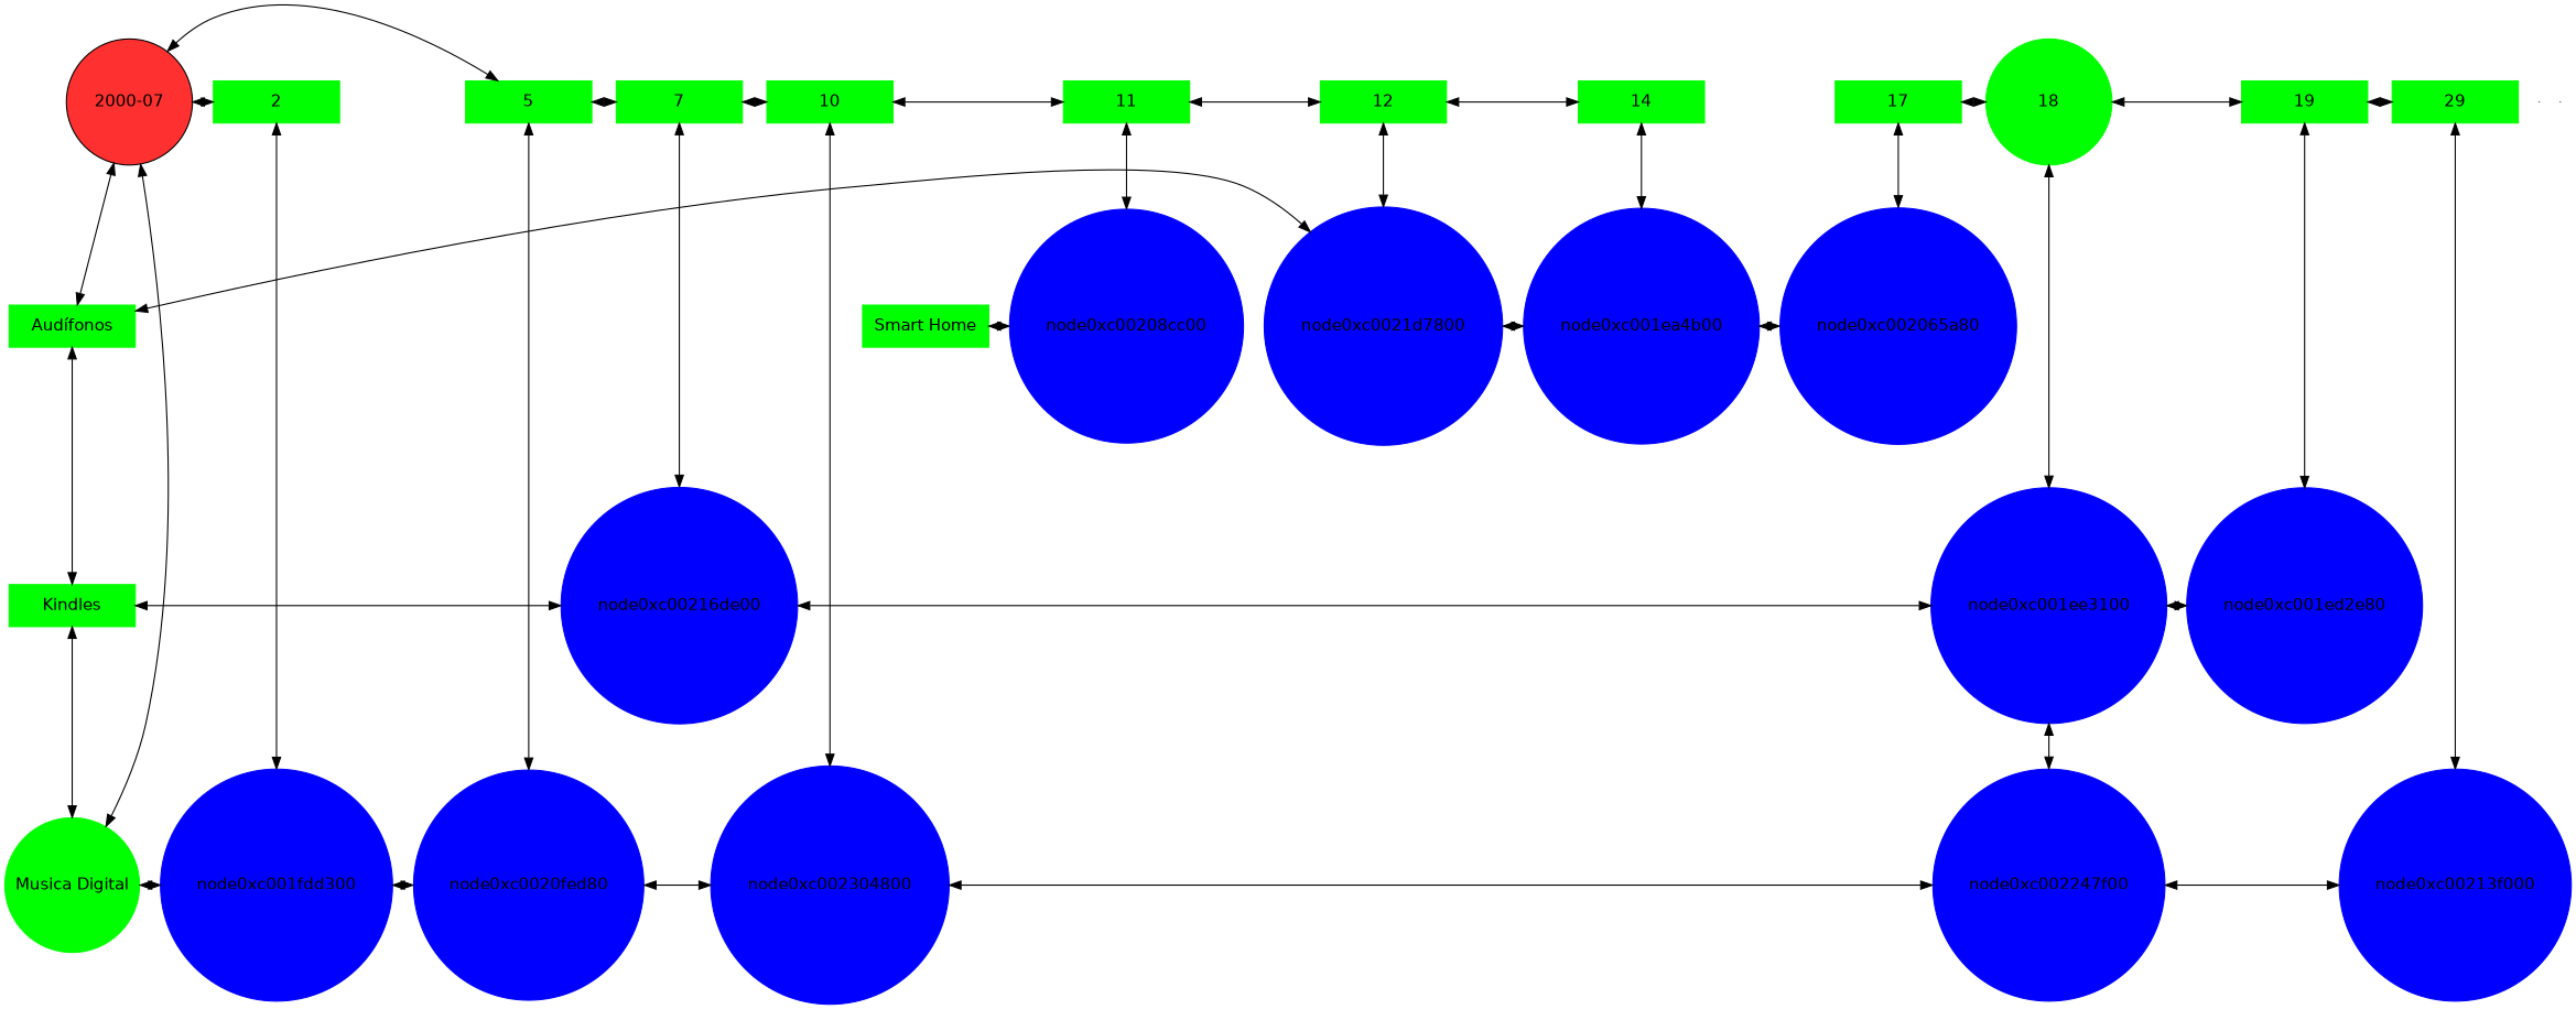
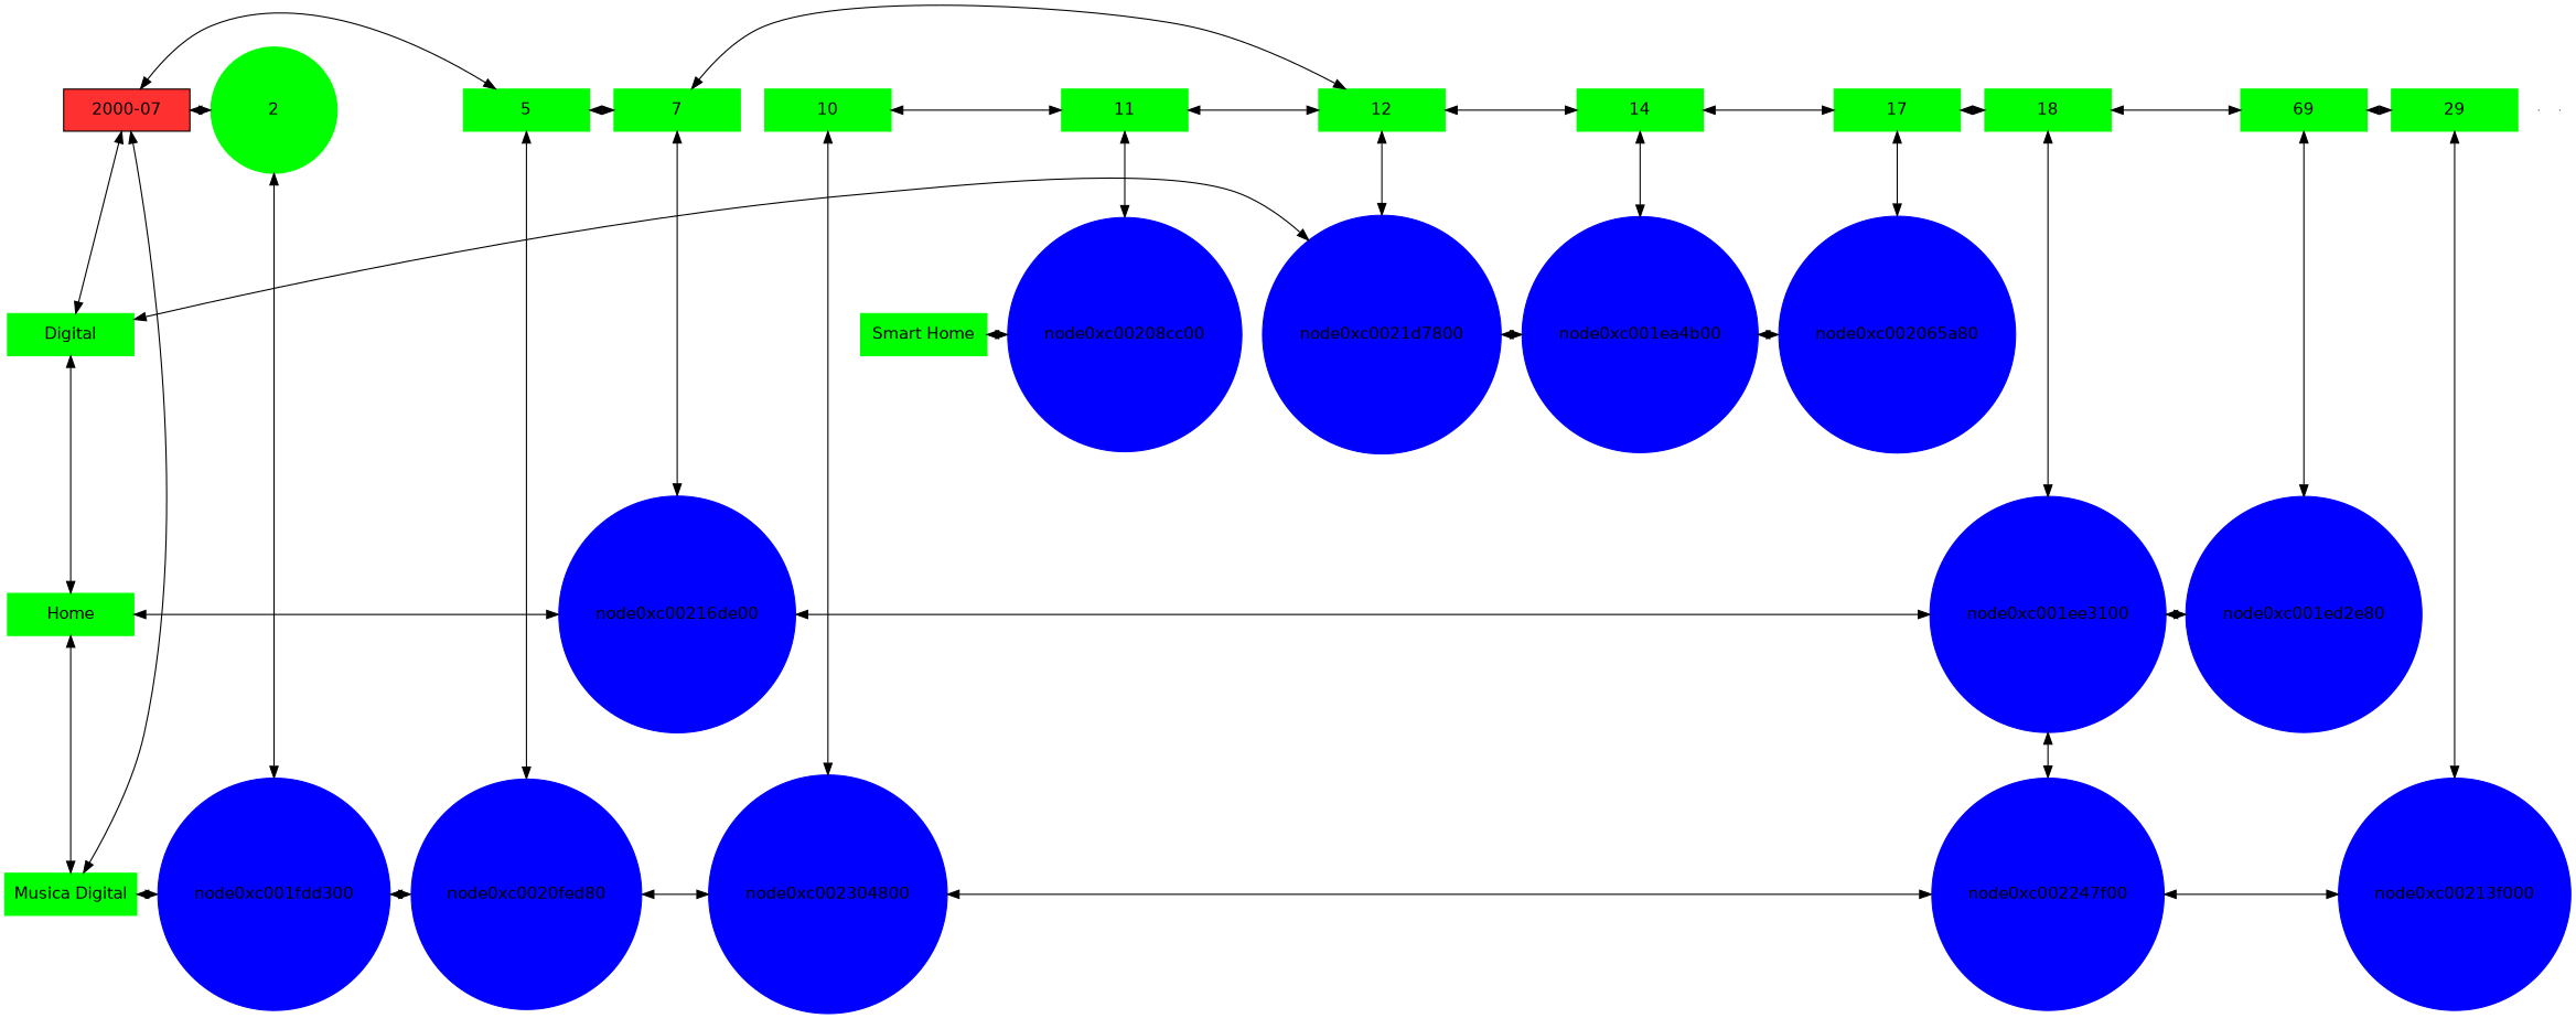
  digraph {
    fontname="DejaVu Sans"
    node [fontname="DejaVu Sans" group=1 shape=box style=filled color=green]
    edge [dir=both fontname="DejaVu Sans"]
-   n1 [fillcolor=firebrick1 label="2000-07" shape=circle width=1.5 color=""]
-   n2 [group=2 label=2 width=1.5]
+   n1 [fillcolor=firebrick1 label="2000-07" width=1.5 color=""]
+   n2 [group=2 label=2 shape=circle width=1.5]
    n3 [group=5 label=5 width=1.5]
    n4 [group=7 label=7 width=1.5]
    n5 [group=10 label=10 width=1.5]
    n6 [group=11 label=11 width=1.5]
    n7 [group=12 label=12 width=1.5]
    n8 [group=14 label=14 width=1.5]
    n9 [group=17 label=17 width=1.5]
-   n10 [group=18 label=18 shape=circle width=1.5]
-   n11 [group=19 label=19 width=1.5]
+   n10 [group=18 label=18 width=1.5]
+   n11 [group=19 label=69 width=1.5]
    n12 [group=29 label=29 width=1.5]
-   n13 [label="Audífonos" width=1.5]
+   n13 [label=Digital width=1.5]
    node0xc0021d7800 [color=blue group=12 shape=circle width=0.5]
    node0xc001ea4b00 [color=blue group=14 shape=circle width=0.5]
    node0xc002065a80 [color=blue group=17 shape=circle width=0.5]
-   n17 [label=Kindles width=1.5]
+   n17 [label=Home width=1.5]
    node0xc00216de00 [color=blue group=7 shape=circle width=0.5]
    node0xc0020fed80 [color=blue group=5 shape=circle width=0.5]
    node0xc002304800 [color=blue group=10 shape=circle width=0.5]
    node0xc001ee3100 [color=blue group=18 shape=circle width=0.5]
    node0xc001ed2e80 [color=blue group=19 shape=circle width=0.5]
-   n23 [label="Musica Digital" shape=circle width=1.5]
+   n23 [label="Musica Digital" width=1.5]
    node0xc001fdd300 [color=blue group=2 shape=circle width=0.5]
    node0xc002247f00 [color=blue group=18 shape=circle width=0.5]
    node0xc00213f000 [color=blue group=29 shape=circle width=0.5]
    n27 [label="Smart Home" width=1.5]
    node0xc00208cc00 [color=blue group=11 shape=circle width=0.5]
    e0 [shape=point width=0 group="" style="" color=""]
    e1 [shape=point width=0 group="" style="" color=""]
    subgraph sub_1 {
      rank=same
      n1
      n2
    }
    subgraph sub_2 {
      rank=same
      n2
      n3
    }
    subgraph sub_3 {
      rank=same
      n3
      n4
    }
    subgraph sub_4 {
      rank=same
      n4
      n5
    }
    subgraph sub_5 {
      rank=same
      n5
      n6
    }
    subgraph sub_6 {
      rank=same
      n6
      n7
    }
    subgraph sub_7 {
      rank=same
      n7
      n8
    }
    subgraph sub_8 {
      rank=same
      n8
      n9
    }
    subgraph sub_9 {
      rank=same
      n9
      n10
    }
    subgraph sub_10 {
      rank=same
      n10
      n11
    }
    subgraph sub_11 {
      rank=same
      n11
      n12
    }
    subgraph sub_12 {
      rank=same
      n13
      node0xc0021d7800
    }
    subgraph sub_13 {
      rank=same
      node0xc0021d7800
      node0xc001ea4b00
    }
    subgraph sub_14 {
      rank=same
      node0xc001ea4b00
      node0xc002065a80
    }
    subgraph sub_15 {
      rank=same
      n17
      node0xc00216de00
    }
    subgraph sub_16 {
      rank=same
      node0xc0020fed80
      node0xc002304800
    }
    subgraph sub_17 {
      rank=same
      node0xc00216de00
      node0xc001ee3100
    }
    subgraph sub_18 {
      rank=same
      node0xc001ee3100
      node0xc001ed2e80
    }
    subgraph sub_19 {
      rank=same
      n23
      node0xc001fdd300
    }
    subgraph sub_20 {
      rank=same
      node0xc0020fed80
      node0xc001fdd300
    }
    subgraph sub_21 {
      rank=same
      node0xc002304800
      node0xc002247f00
    }
    subgraph sub_22 {
      rank=same
      node0xc002247f00
      node0xc00213f000
    }
    subgraph sub_23 {
      rank=same
      n27
      node0xc00208cc00
    }
    n1 -> n2
    n1 -> n3
    n1 -> n13
    n2 -> node0xc001fdd300
    n3 -> n4
    n3 -> node0xc0020fed80
-   n4 -> n5
+   n4 -> n7
    n4 -> node0xc00216de00
    n5 -> n6
    n5 -> node0xc002304800
    n6 -> n7
    n6 -> node0xc00208cc00
    n7 -> n8
    n7 -> node0xc0021d7800
+   n8 -> n9
    n8 -> node0xc001ea4b00
    n9 -> n10
    n9 -> node0xc002065a80
    n10 -> n11
    n10 -> node0xc001ee3100
    n11 -> n12
    n11 -> node0xc001ed2e80
    n12 -> node0xc00213f000
    n13 -> node0xc0021d7800
    n13 -> n17
    node0xc0021d7800 -> node0xc001ea4b00
    node0xc001ea4b00 -> node0xc002065a80
    n17 -> node0xc00216de00
    n17 -> n23
    node0xc00216de00 -> node0xc001ee3100
    node0xc0020fed80 -> node0xc002304800
    node0xc002304800 -> node0xc002247f00
    node0xc001ee3100 -> node0xc001ed2e80
    node0xc001ee3100 -> node0xc002247f00
    n23 -> n1
    n23 -> node0xc001fdd300
    node0xc001fdd300 -> node0xc0020fed80
    node0xc002247f00 -> node0xc00213f000
    n27 -> node0xc00208cc00
  }
